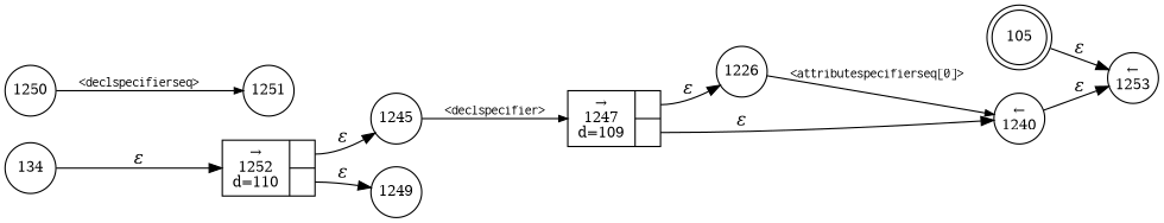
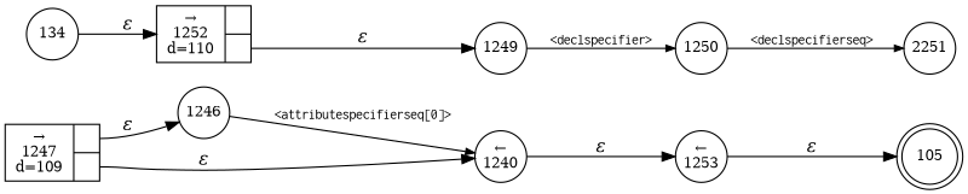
  digraph {
    rankdir=LR
    node [fixedsize=true fontsize=11 shape=circle peripheries=1]
    edge [fontname="Times-Italic"]
    n1 [label=105 shape=doublecircle width=.6 peripheries=""]
    n2 [label="&larr;\n1240" width=.55]
    n3 [label="&larr;\n1253" width=.55]
    n4 [label=1249 width=.55]
    n5 [label=1250 width=.55]
-   n6 [label=1251 width=.55]
+   n6 [label=2251 width=.55]
    n7 [fixedsize=false label="{&rarr;\n1252\nd=110|{<p0>|<p1>}}" shape=record]
-   n8 [label=1245 width=.55]
    n9 [fixedsize=false label="{&rarr;\n1247\nd=109|{<p0>|<p1>}}" shape=record]
    n10 [label=134 width=.55]
-   n11 [label=1226 width=.55]
+   n11 [label=1246 width=.55]
    n2 -> n3 [label="&epsilon;"]
-   n1 -> n3 [label="&epsilon;"]
+   n3 -> n1 [label="&epsilon;"]
+   n4 -> n5 [arrowhead=normal arrowsize=.7 fontname=Courier fontsize=11 label="<declspecifier>"]
    n5 -> n6 [arrowhead=normal arrowsize=.7 fontname=Courier fontsize=11 label="<declspecifierseq>"]
    n7 -> n4 [label="&epsilon;" tailport=p1]
-   n7 -> n8 [label="&epsilon;" tailport=p0]
-   n8 -> n9 [arrowhead=normal arrowsize=.7 fontname=Courier fontsize=11 label="<declspecifier>"]
    n9 -> n2 [label="&epsilon;" tailport=p1]
    n9 -> n11 [label="&epsilon;" tailport=p0]
    n10 -> n7 [label="&epsilon;"]
    n11 -> n2 [arrowhead=normal arrowsize=.7 fontname=Courier fontsize=11 label="<attributespecifierseq[0]>"]
  }
